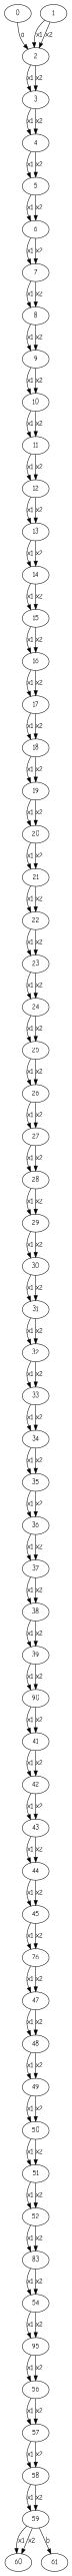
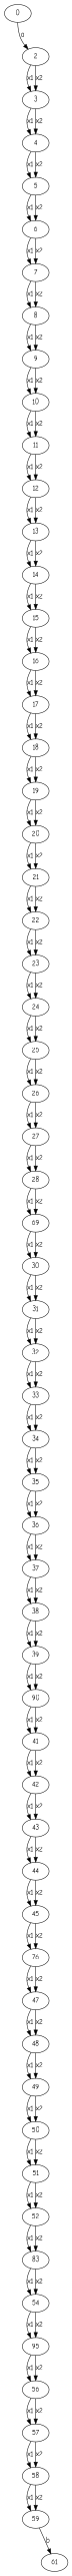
  digraph {
    fontname="Comic Neue"
    node [fontname="Comic Neue"]
    edge [fontname="Comic Neue"]
    0
    2
-   1
    3
    4
    5
    6
    7
    8
    9
    10
    11
    12
    13
    14
    15
    16
    17
    18
    19
    20
    21
    22
    23
    24
    25
    26
    27
    28
-   29
+   29 [label=69]
    30
    31
    32
    33
    34
    35
    36
    37
    38
    39
    n41 [label=90]
    41
    42
    43
    44
    45
    n47 [label=76]
    47
    48
    49
    50
    51
    52
    n54 [label=83]
    54
    n56 [label=95]
    56
    57
    58
    59
-   60
    61
    0 -> 2 [label=a]
    2 -> 3 [label=x1]
    2 -> 3 [label=x2]
-   1 -> 2 [label=x1]
-   1 -> 2 [label=x2]
    3 -> 4 [label=x1]
    3 -> 4 [label=x2]
    4 -> 5 [label=x1]
    4 -> 5 [label=x2]
    5 -> 6 [label=x1]
    5 -> 6 [label=x2]
    6 -> 7 [label=x1]
    6 -> 7 [label=x2]
    7 -> 8 [label=x1]
    7 -> 8 [label=x2]
    8 -> 9 [label=x1]
    8 -> 9 [label=x2]
    9 -> 10 [label=x1]
    9 -> 10 [label=x2]
    10 -> 11 [label=x1]
    10 -> 11 [label=x2]
    11 -> 12 [label=x1]
    11 -> 12 [label=x2]
    12 -> 13 [label=x1]
    12 -> 13 [label=x2]
    13 -> 14 [label=x1]
    13 -> 14 [label=x2]
    14 -> 15 [label=x1]
    14 -> 15 [label=x2]
    15 -> 16 [label=x1]
    15 -> 16 [label=x2]
    16 -> 17 [label=x1]
    16 -> 17 [label=x2]
    17 -> 18 [label=x1]
    17 -> 18 [label=x2]
    18 -> 19 [label=x1]
    18 -> 19 [label=x2]
    19 -> 20 [label=x1]
    19 -> 20 [label=x2]
    20 -> 21 [label=x1]
    20 -> 21 [label=x2]
    21 -> 22 [label=x1]
    21 -> 22 [label=x2]
    22 -> 23 [label=x1]
    22 -> 23 [label=x2]
    23 -> 24 [label=x1]
    23 -> 24 [label=x2]
    24 -> 25 [label=x1]
    24 -> 25 [label=x2]
    25 -> 26 [label=x1]
    25 -> 26 [label=x2]
    26 -> 27 [label=x1]
    26 -> 27 [label=x2]
    27 -> 28 [label=x1]
    27 -> 28 [label=x2]
    28 -> 29 [label=x1]
    28 -> 29 [label=x2]
    29 -> 30 [label=x1]
    29 -> 30 [label=x2]
    30 -> 31 [label=x1]
    30 -> 31 [label=x2]
    31 -> 32 [label=x1]
    31 -> 32 [label=x2]
    32 -> 33 [label=x1]
    32 -> 33 [label=x2]
    33 -> 34 [label=x1]
    33 -> 34 [label=x2]
    34 -> 35 [label=x1]
    34 -> 35 [label=x2]
    35 -> 36 [label=x1]
    35 -> 36 [label=x2]
    36 -> 37 [label=x1]
    36 -> 37 [label=x2]
    37 -> 38 [label=x1]
    37 -> 38 [label=x2]
    38 -> 39 [label=x1]
    38 -> 39 [label=x2]
    39 -> n41 [label=x1]
    39 -> n41 [label=x2]
    n41 -> 41 [label=x1]
    n41 -> 41 [label=x2]
    41 -> 42 [label=x1]
    41 -> 42 [label=x2]
    42 -> 43 [label=x1]
    42 -> 43 [label=x2]
    43 -> 44 [label=x1]
    43 -> 44 [label=x2]
    44 -> 45 [label=x1]
    44 -> 45 [label=x2]
    45 -> n47 [label=x1]
    45 -> n47 [label=x2]
    n47 -> 47 [label=x1]
    n47 -> 47 [label=x2]
    47 -> 48 [label=x1]
    47 -> 48 [label=x2]
    48 -> 49 [label=x1]
    48 -> 49 [label=x2]
    49 -> 50 [label=x1]
    49 -> 50 [label=x2]
    50 -> 51 [label=x1]
    50 -> 51 [label=x2]
    51 -> 52 [label=x1]
    51 -> 52 [label=x2]
    52 -> n54 [label=x1]
    52 -> n54 [label=x2]
    n54 -> 54 [label=x1]
    n54 -> 54 [label=x2]
    54 -> n56 [label=x1]
    54 -> n56 [label=x2]
    n56 -> 56 [label=x1]
    n56 -> 56 [label=x2]
    56 -> 57 [label=x1]
    56 -> 57 [label=x2]
    57 -> 58 [label=x1]
    57 -> 58 [label=x2]
    58 -> 59 [label=x1]
    58 -> 59 [label=x2]
-   59 -> 60 [label=x1]
-   59 -> 60 [label=x2]
    59 -> 61 [label=b]
  }
